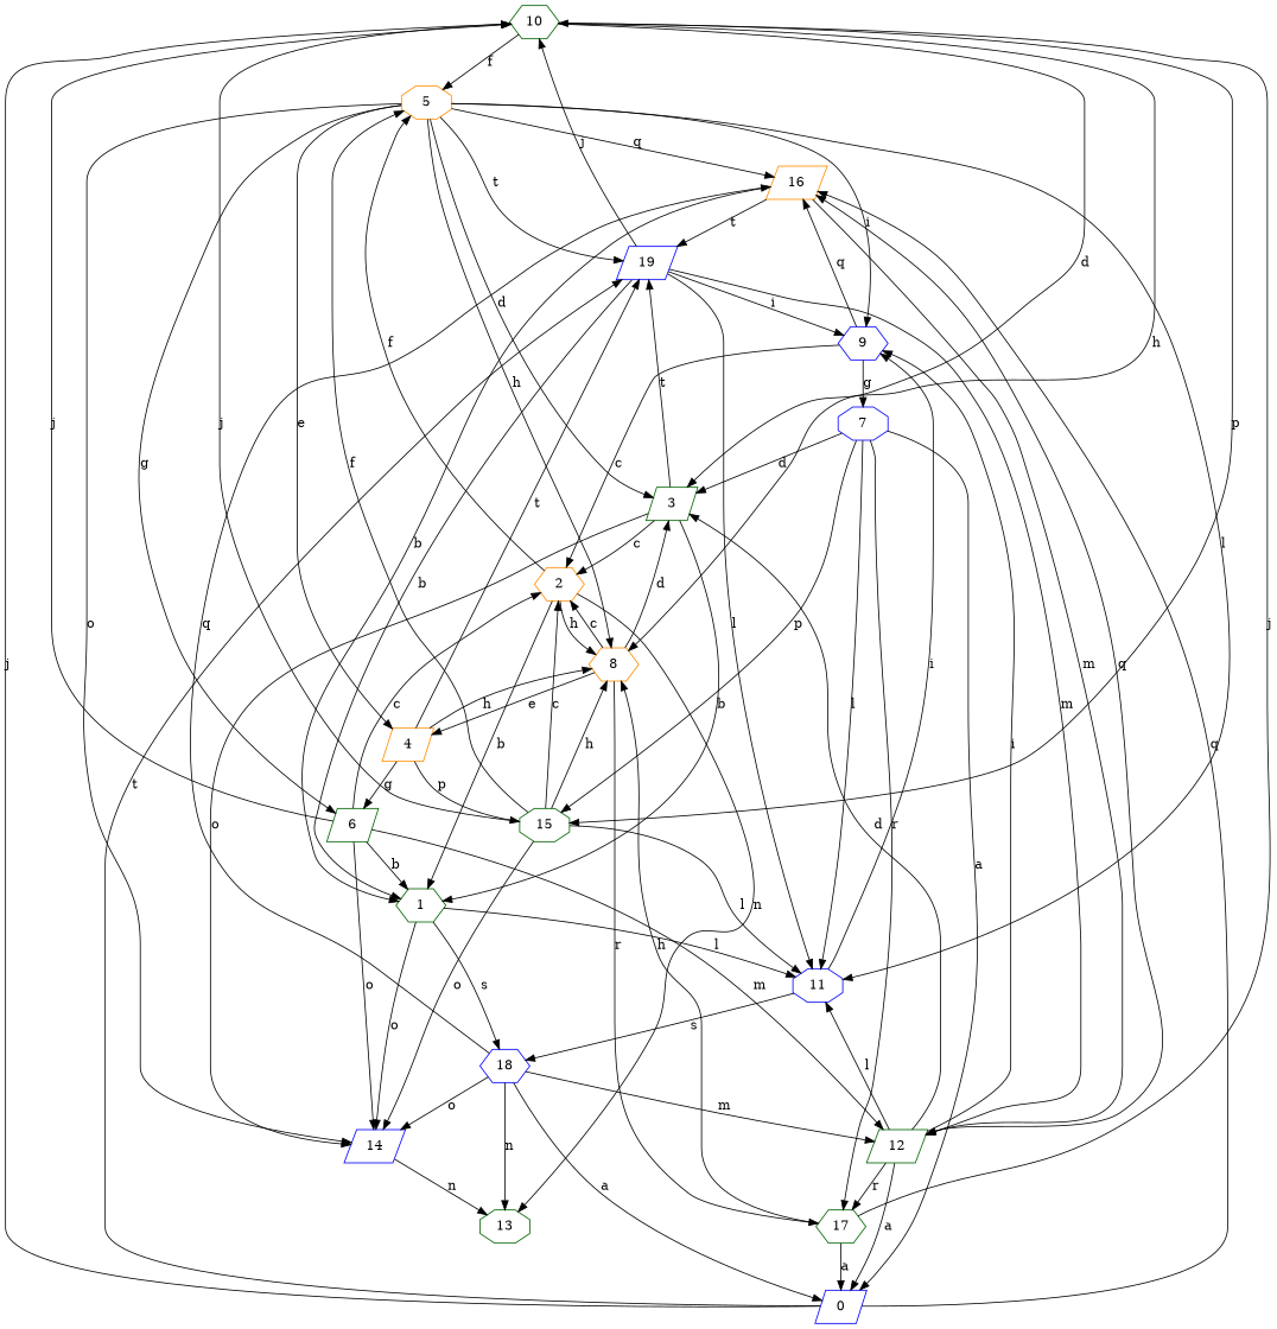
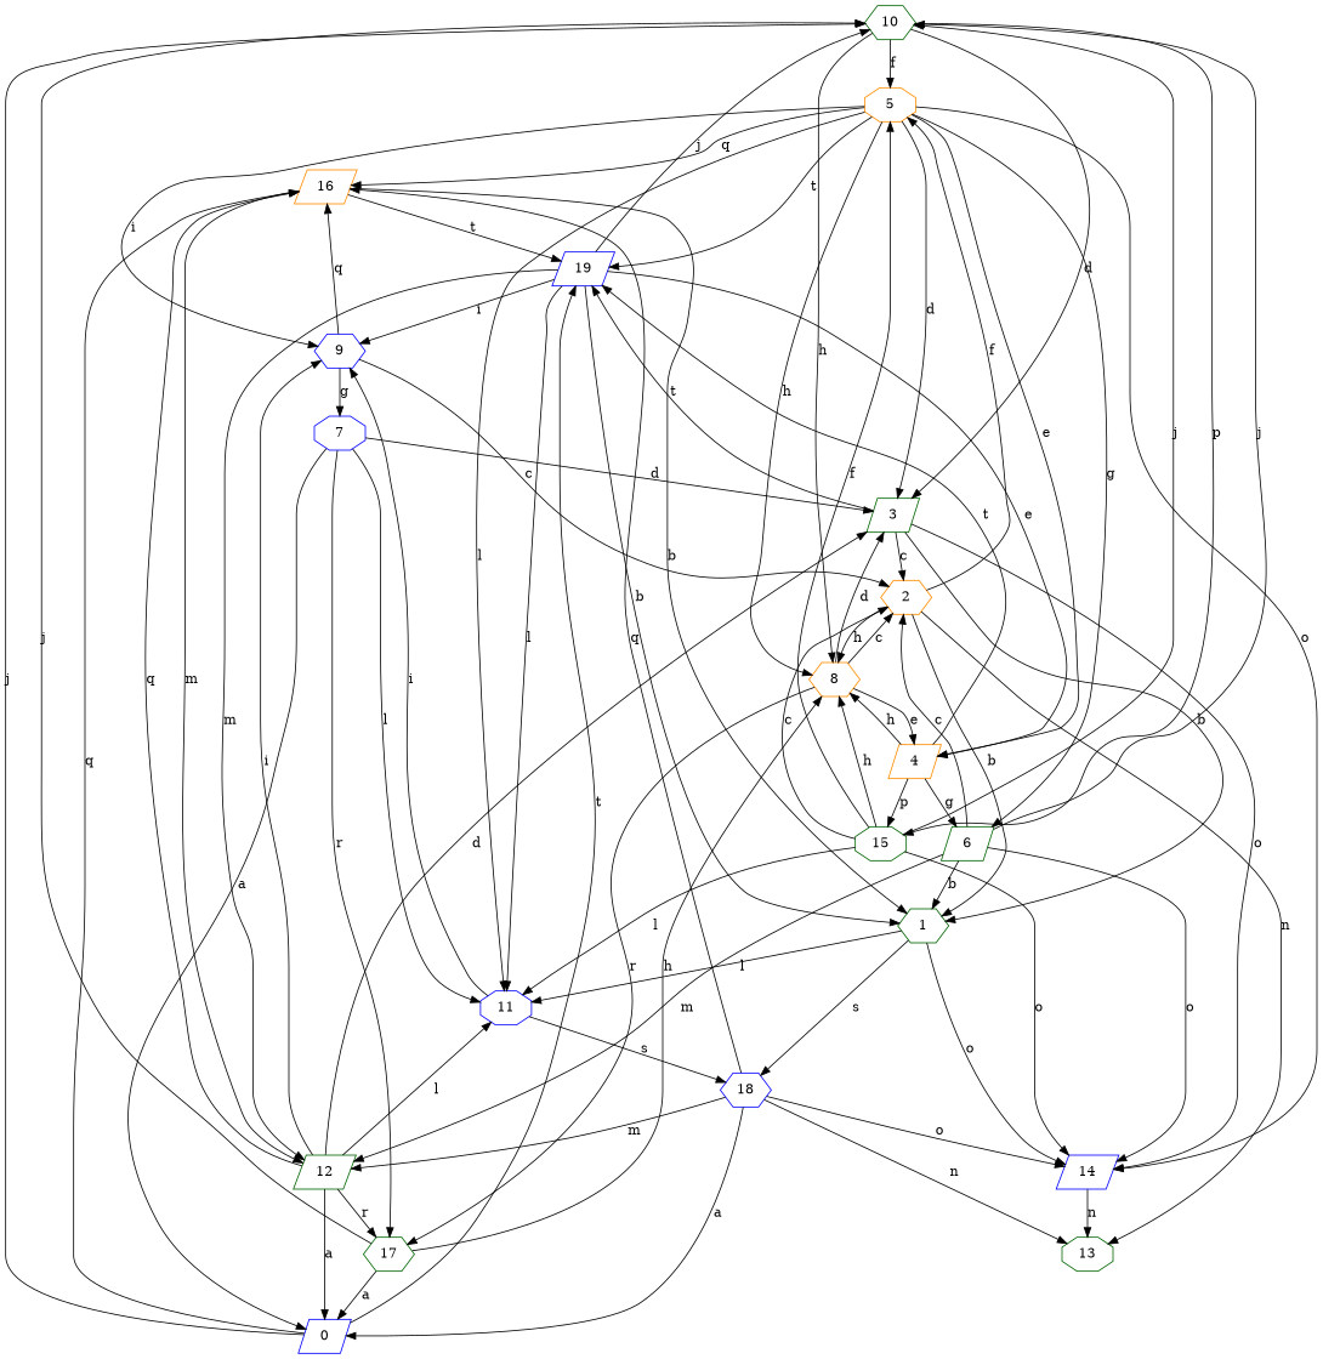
  strict digraph {
    node [color=darkgreen shape=parallelogram]
    10 [shape=hexagon]
    0 [color=blue]
    16 [color=darkorange]
    19 [color=blue]
    5 [color=darkorange shape=octagon]
    8 [color=darkorange shape=hexagon]
    3
    15 [shape=octagon]
    1 [shape=hexagon]
    12
    11 [color=blue shape=octagon]
    4 [color=darkorange]
    9 [color=blue shape=hexagon]
    14 [color=blue]
    18 [color=blue shape=hexagon]
    13 [shape=octagon]
    2 [color=darkorange shape=hexagon]
    6
    17 [shape=hexagon]
    7 [color=blue shape=octagon]
    10 -> 5 [label=f]
    10 -> 8 [label=h]
    10 -> 3 [label=d]
    10 -> 15 [label=p]
    0 -> 10 [label=j]
    0 -> 16 [label=q]
    0 -> 19 [label=t]
    16 -> 19 [label=t]
    16 -> 1 [label=b]
    16 -> 12 [label=m]
    19 -> 10 [label=j]
    19 -> 1 [label=b]
    19 -> 12 [label=m]
    19 -> 11 [label=l]
+   19 -> 4 [label=e]
    19 -> 9 [label=i]
    5 -> 16 [label=q]
    5 -> 19 [label=t]
    5 -> 8 [label=h]
    5 -> 3 [label=d]
    5 -> 11 [label=l]
    5 -> 4 [label=e]
    5 -> 9 [label=i]
    5 -> 14 [label=o]
    5 -> 6 [label=g]
    8 -> 3 [label=d]
    8 -> 4 [label=e]
    8 -> 2 [label=c]
    8 -> 17 [label=r]
    3 -> 19 [label=t]
    3 -> 1 [label=b]
    3 -> 14 [label=o]
    3 -> 2 [label=c]
    15 -> 10 [label=j]
    15 -> 5 [label=f]
    15 -> 8 [label=h]
    15 -> 11 [label=l]
    15 -> 14 [label=o]
    15 -> 2 [label=c]
    1 -> 11 [label=l]
    1 -> 14 [label=o]
    1 -> 18 [label=s]
    12 -> 0 [label=a]
    12 -> 16 [label=q]
    12 -> 3 [label=d]
    12 -> 11 [label=l]
    12 -> 9 [label=i]
    12 -> 17 [label=r]
    11 -> 9 [label=i]
    11 -> 18 [label=s]
    4 -> 19 [label=t]
    4 -> 8 [label=h]
    4 -> 15 [label=p]
    4 -> 6 [label=g]
    9 -> 16 [label=q]
    9 -> 2 [label=c]
    9 -> 7 [label=g]
    14 -> 13 [label=n]
    18 -> 0 [label=a]
    18 -> 16 [label=q]
    18 -> 12 [label=m]
    18 -> 14 [label=o]
    18 -> 13 [label=n]
    2 -> 5 [label=f]
    2 -> 8 [label=h]
    2 -> 1 [label=b]
    2 -> 13 [label=n]
    6 -> 10 [label=j]
    6 -> 1 [label=b]
    6 -> 12 [label=m]
    6 -> 14 [label=o]
    6 -> 2 [label=c]
    17 -> 10 [label=j]
    17 -> 0 [label=a]
    17 -> 8 [label=h]
    7 -> 0 [label=a]
    7 -> 3 [label=d]
-   7 -> 15 [label=p]
    7 -> 11 [label=l]
    7 -> 17 [label=r]
  }
